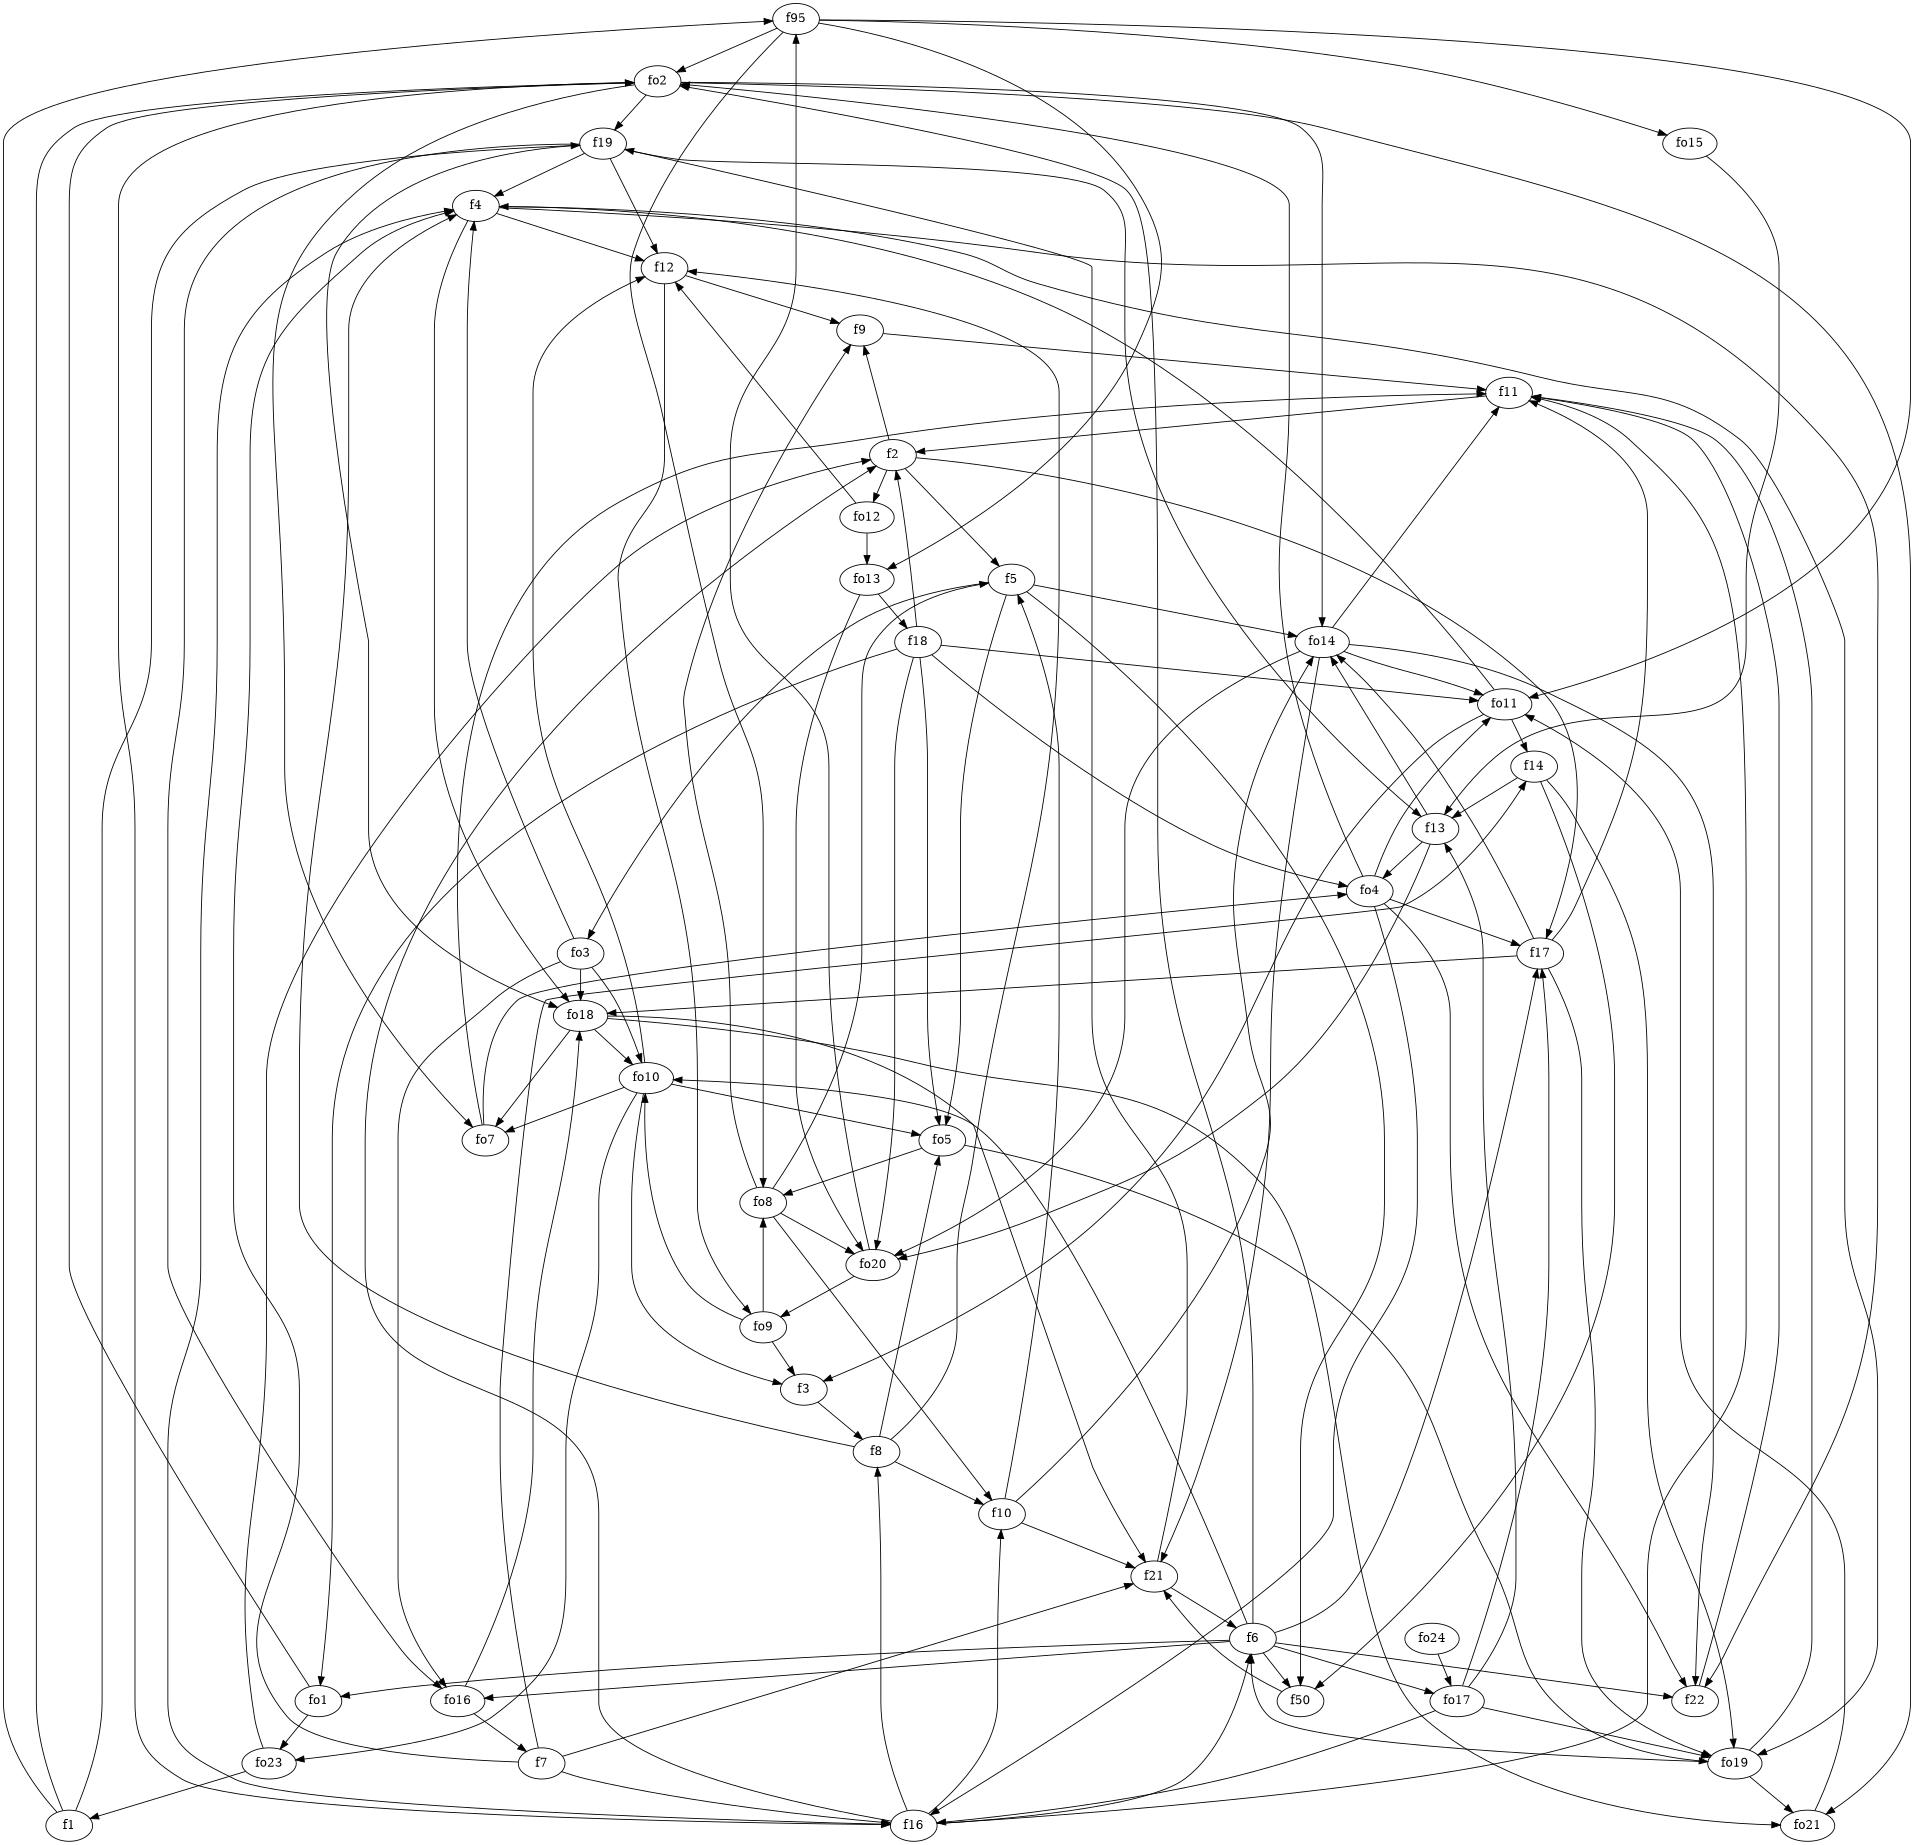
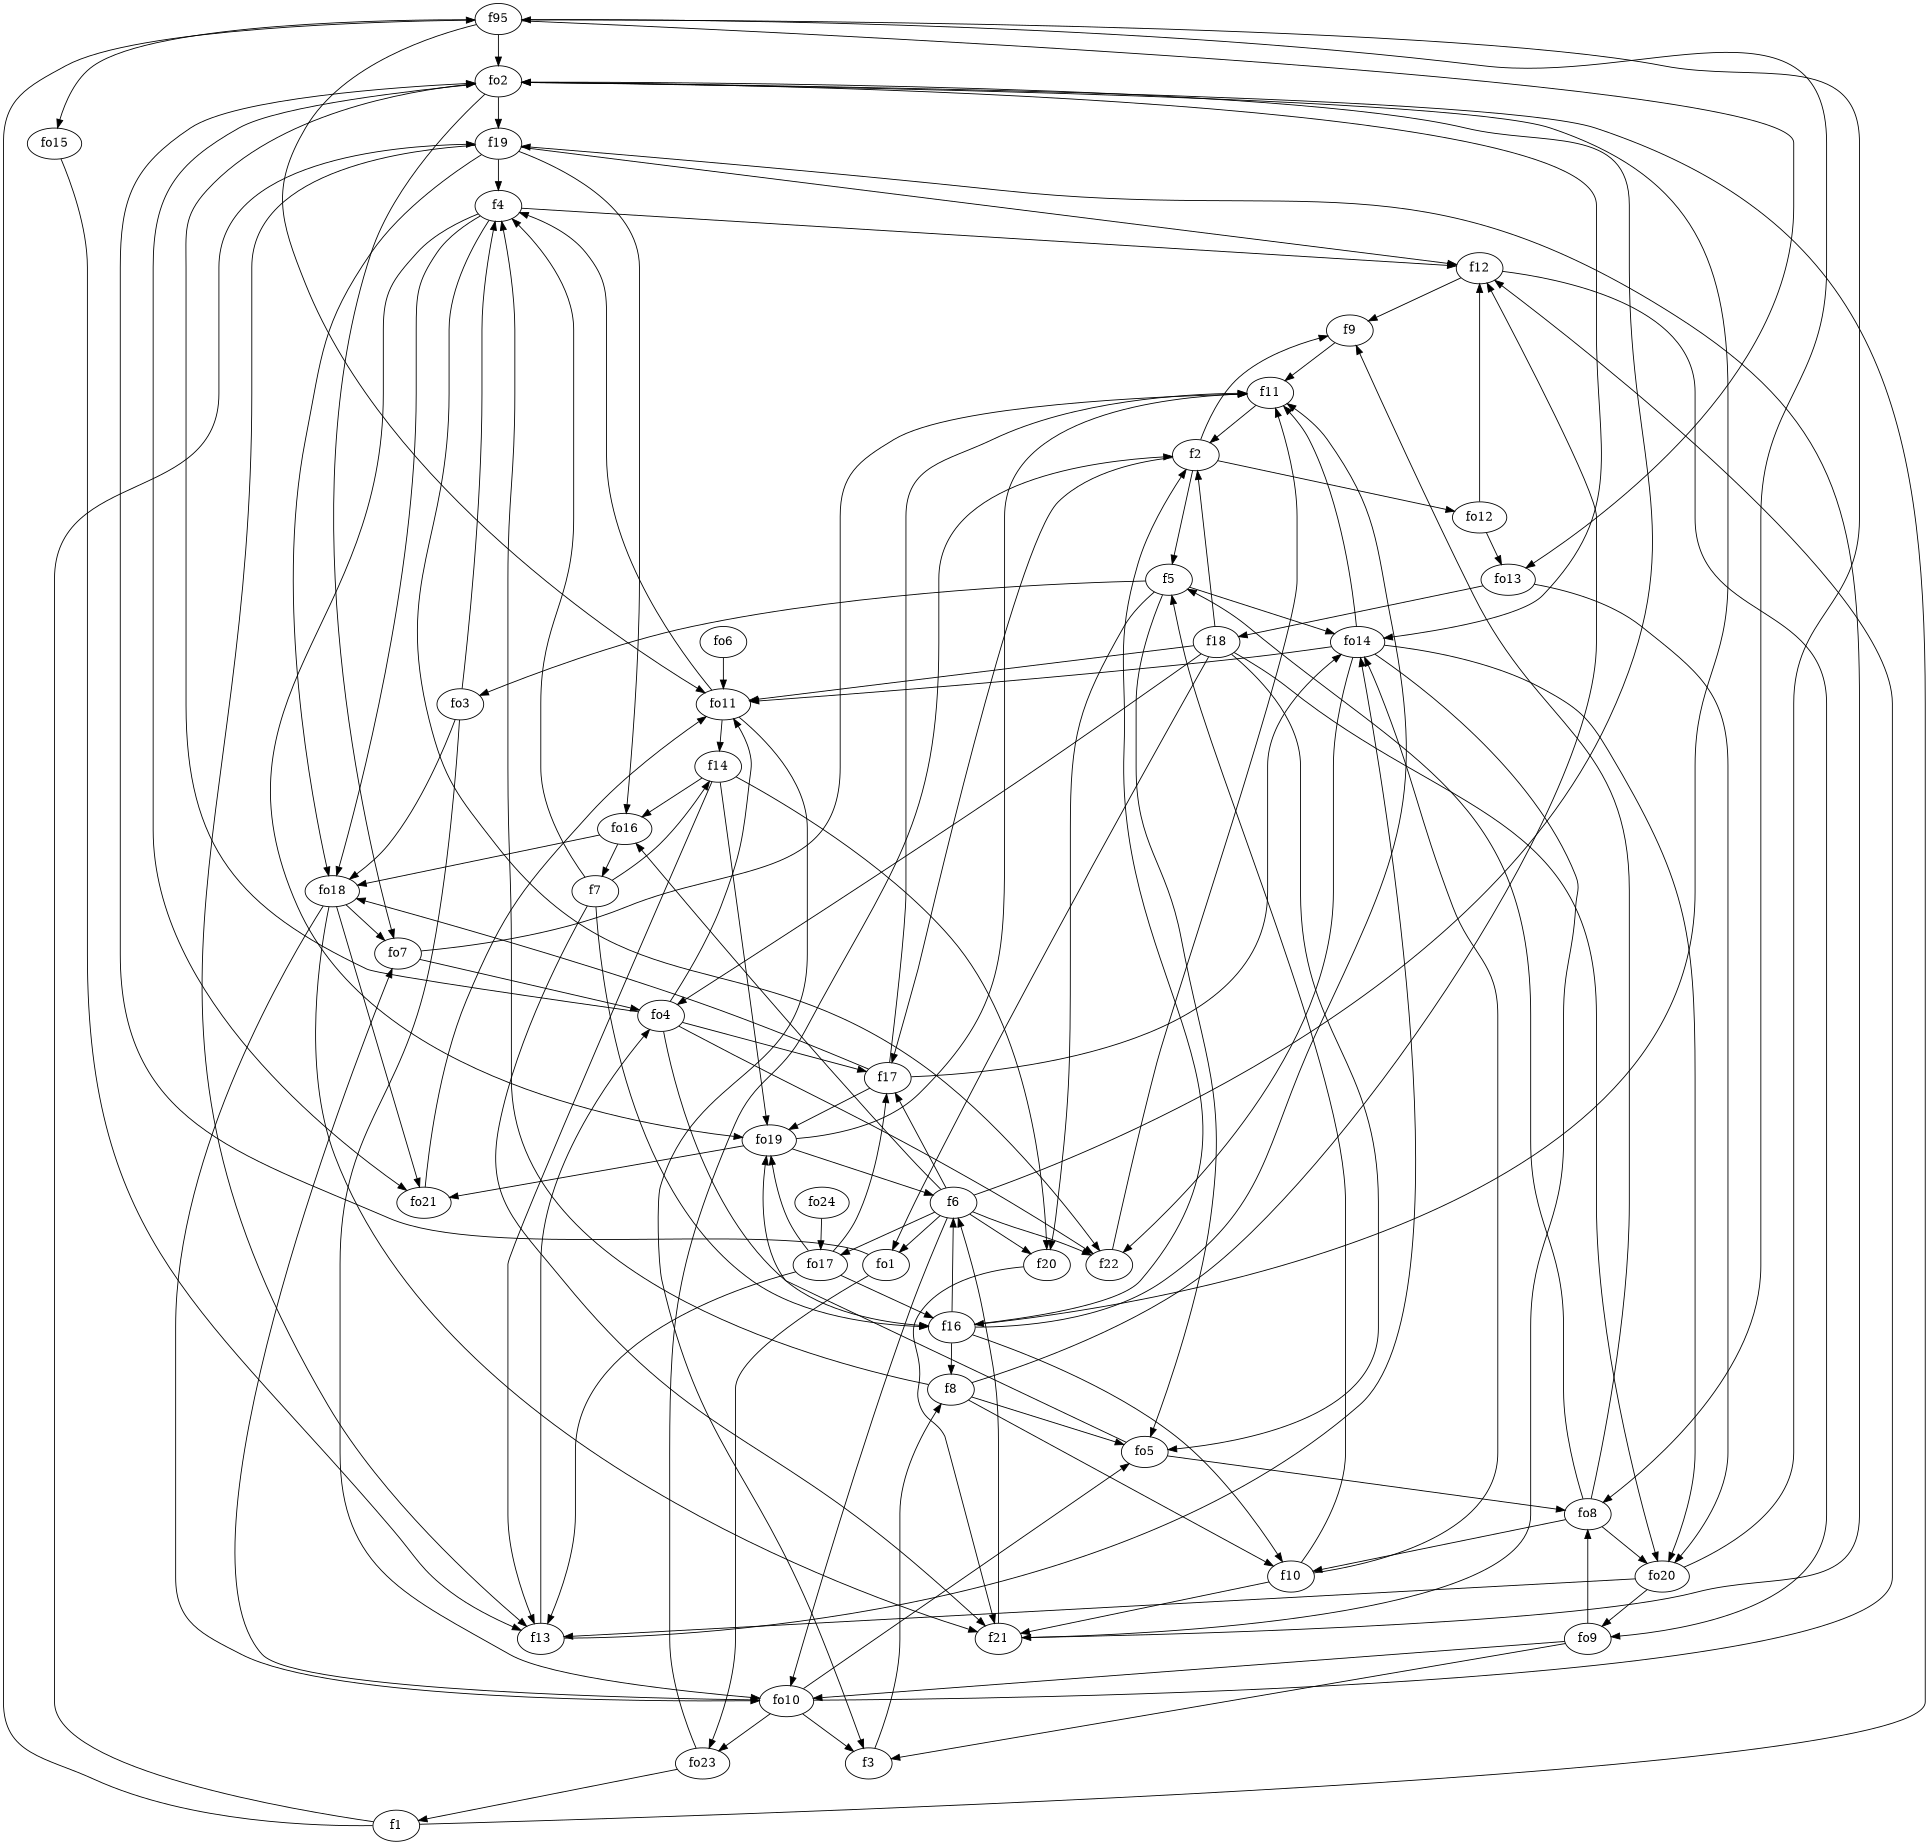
  strict digraph {
    edge [weight=2]
    n1 [label=f95]
    f1
    f19
    fo2
    fo8
    fo11
    fo13
    fo15
    f4
    f12
    fo18
    fo16
    f13
    fo14
    f16
    fo7
    fo21
    f2
    f5
    f9
    f17
    fo12
-   f20 [label=f50]
+   f20
    fo3
    fo5
    f11
    fo19
    f3
    f8
    f10
    f22
    fo9
    fo10
    f21
    f6
    fo20
    fo1
    fo17
    fo23
    f7
    f14
    fo4
    f18
+   fo6
    fo24
    n1 -> fo2
    n1 -> fo8
    n1 -> fo11
    n1 -> fo13
    n1 -> fo15
    f1 -> n1
    f1 -> f19
    f1 -> fo2
    f19 -> f4
    f19 -> f12
    f19 -> fo18
    f19 -> fo16
    f19 -> f13
    fo2 -> f19
    fo2 -> fo14
    fo2 -> f16
    fo2 -> fo7
    fo2 -> fo21
    fo8 -> f5
    fo8 -> f9
    fo8 -> f10
    fo8 -> fo20
    fo11 -> f4
    fo11 -> f3
    fo11 -> f14
    fo13 -> fo20
    fo13 -> f18
    fo15 -> f13
    f4 -> f12
    f4 -> fo18
    f4 -> fo19
    f4 -> f22
    f12 -> f9
    f12 -> fo9
    fo18 -> fo7
    fo18 -> fo21
    fo18 -> fo10
    fo18 -> f21
    fo16 -> fo18
    fo16 -> f7
    f13 -> fo14
    f13 -> fo4
    fo14 -> fo11
    fo14 -> f11
    fo14 -> f22
    fo14 -> f21
    fo14 -> fo20
-   f16 -> f4
    f16 -> f2
    f16 -> f11
    f16 -> f8
    f16 -> f10
    f16 -> f6
    fo7 -> f11
    fo7 -> fo4
    fo21 -> fo11
    f2 -> f5
    f2 -> f9
    f2 -> f17
    f2 -> fo12
    f5 -> fo14
    f5 -> f20
    f5 -> fo3
    f5 -> fo5
    f9 -> f11
    f17 -> fo18
    f17 -> fo14
    f17 -> f11
    f17 -> fo19
    fo12 -> fo13
    fo12 -> f12
    f20 -> f21
    fo3 -> f4
    fo3 -> fo18
-   fo3 -> fo16
+   f14 -> fo16
    fo3 -> fo10
    fo5 -> fo8
    fo5 -> fo19
    f11 -> f2
    fo19 -> fo21
    fo19 -> f11
    fo19 -> f6
    f3 -> f8
    f8 -> f4
    f8 -> f12
    f8 -> fo5
    f8 -> f10
    f10 -> fo14
    f10 -> f5
    f10 -> f21
    f22 -> f11
    fo9 -> fo8
    fo9 -> f3
    fo9 -> fo10
    fo10 -> f12
    fo10 -> fo7
    fo10 -> fo5
    fo10 -> f3
    fo10 -> fo23
    f21 -> f19
    f21 -> f6
    f6 -> fo2
    f6 -> fo16
    f6 -> f17
    f6 -> f20
    f6 -> f22
    f6 -> fo10
    f6 -> fo1
    f6 -> fo17
    fo20 -> n1
-   f13 -> fo20
+   fo20 -> f13
    fo20 -> fo9
    fo1 -> fo2
    fo1 -> fo23
    fo17 -> f13
    fo17 -> f16
    fo17 -> f17
    fo17 -> fo19
    fo23 -> f1
    fo23 -> f2
    f7 -> f4
    f7 -> f16
    f7 -> f21
    f7 -> f14
    f14 -> f13
    f14 -> f20
    f14 -> fo19
    fo4 -> fo2
    fo4 -> fo11
    fo4 -> f16
    fo4 -> f17
    fo4 -> f22
    f18 -> fo11
    f18 -> f2
    f18 -> fo5
    f18 -> fo20
    f18 -> fo1
    f18 -> fo4
+   fo6 -> fo11
    fo24 -> fo17
  }
